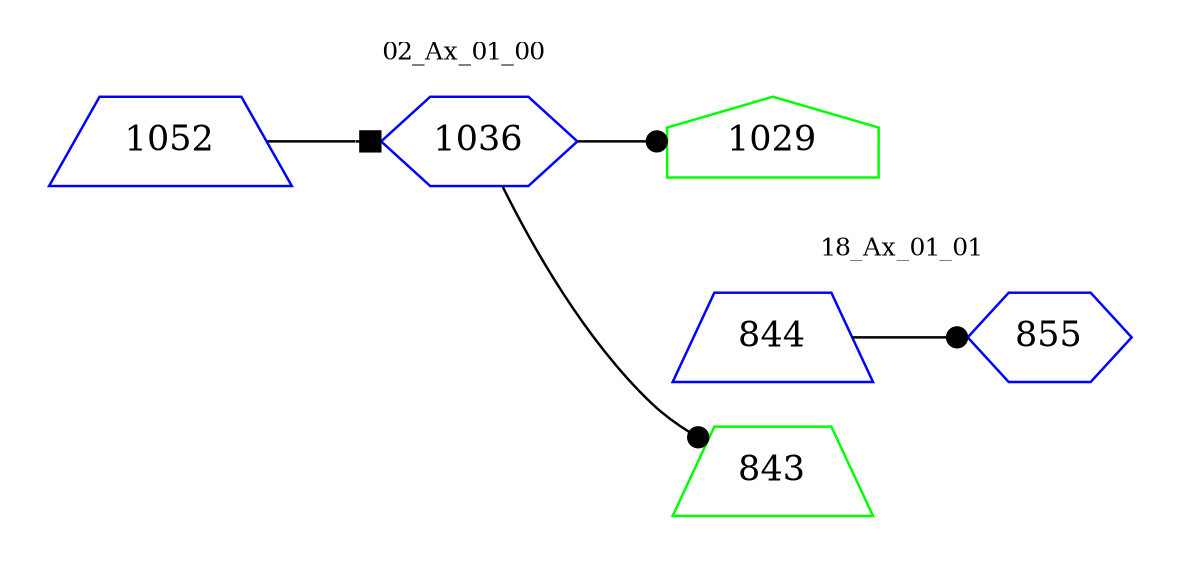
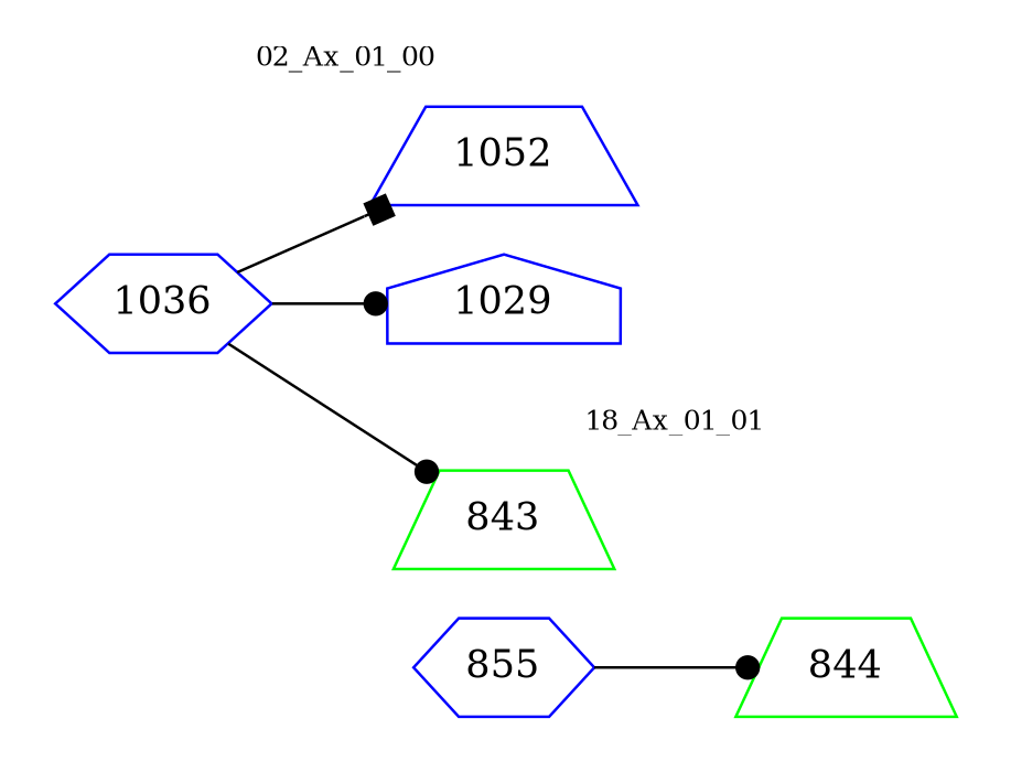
  digraph {
    rankdir=LR
    node [color=blue shape=trapezium]
    edge [arrowhead=dot color=black]
    n1 [label=1036 shape=hexagon]
-   n2 [color=green label=1029 shape=house]
+   n2 [label=1029 shape=house]
    n3 [label=1052]
-   n4 [label=844]
+   n4 [color=green label=844]
    n5 [color=green label=843]
    n6 [label=855 shape=hexagon]
    subgraph cluster_1 {
      color=white
      fontsize=10
      label="02_Ax_01_00"
      n1
      n2
      n3
    }
    subgraph cluster_2 {
      color=white
      fontsize=10
      label="18_Ax_01_01"
      n4
      n5
      n6
    }
    n1 -> n2
-   n3 -> n1 [arrowhead=box]
+   n1 -> n3 [arrowhead=box]
    n1 -> n5
-   n4 -> n6
+   n6 -> n4
  }
